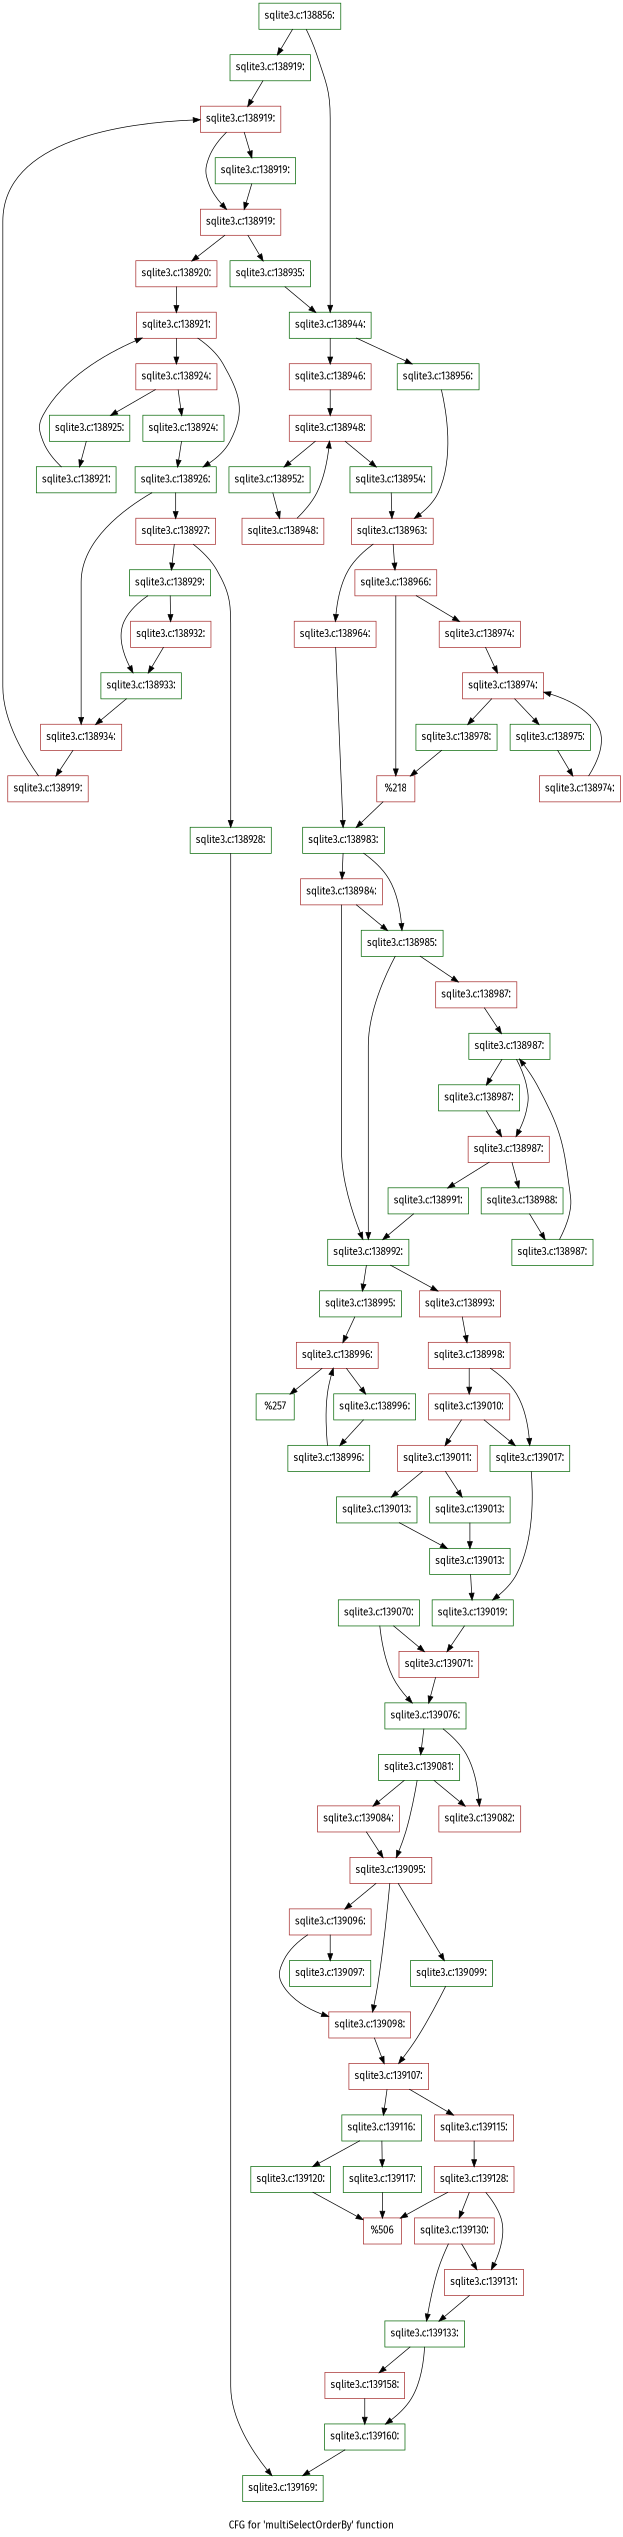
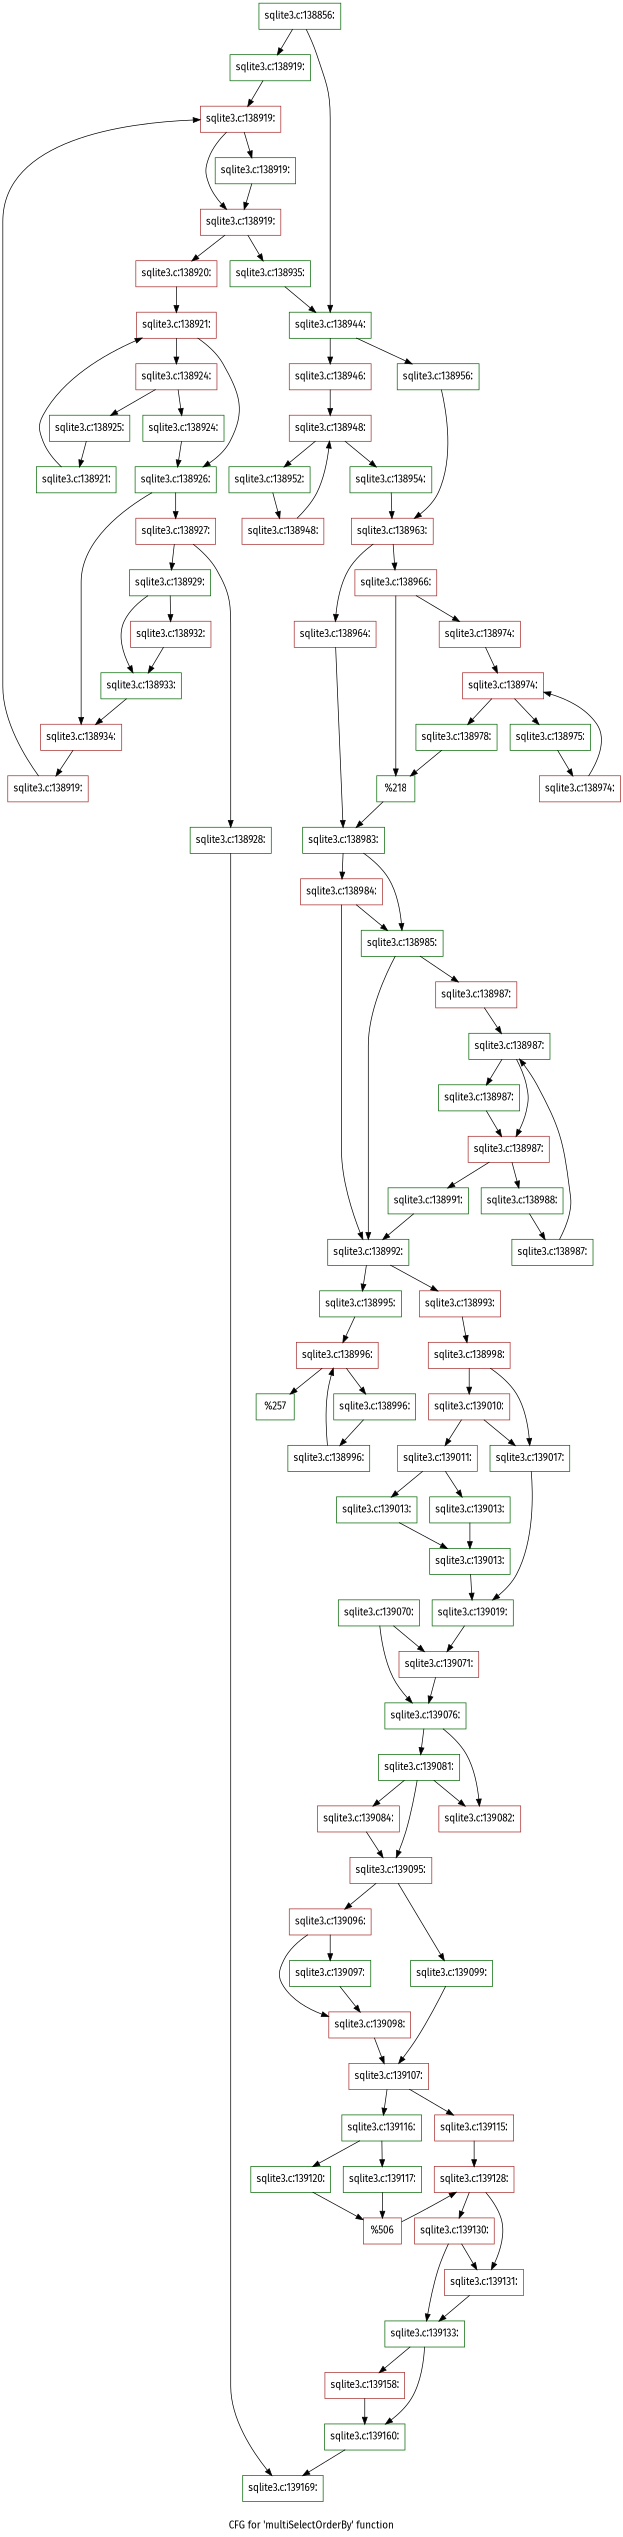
  digraph {
    fontname="Fira Sans"
    label="CFG for 'multiSelectOrderBy' function"
    node [color=darkgreen fontname="Fira Sans" shape=record]
    edge [fontname="Fira Sans"]
    n1 [label="{sqlite3.c:138856:}"]
    n2 [label="{sqlite3.c:138919:}"]
    n3 [label="{sqlite3.c:138944:}"]
    n4 [color=brown label="{sqlite3.c:138919:}"]
    n5 [color=brown label="{sqlite3.c:138946:}"]
    n6 [label="{sqlite3.c:138956:}"]
    n7 [label="{sqlite3.c:138919:}"]
    n8 [color=brown label="{sqlite3.c:138919:}"]
    n9 [color=brown label="{sqlite3.c:138948:}"]
    n10 [color=brown label="{sqlite3.c:138963:}"]
    n11 [color=brown label="{sqlite3.c:138920:}"]
    n12 [label="{sqlite3.c:138935:}"]
    n13 [color=brown label="{sqlite3.c:138921:}"]
    n14 [color=brown label="{sqlite3.c:138924:}"]
    n15 [label="{sqlite3.c:138926:}"]
    n16 [label="{sqlite3.c:138924:}"]
    n17 [label="{sqlite3.c:138925:}"]
    n18 [color=brown label="{sqlite3.c:138927:}"]
    n19 [color=brown label="{sqlite3.c:138934:}"]
    n20 [label="{sqlite3.c:138921:}"]
    n21 [label="{sqlite3.c:138928:}"]
    n22 [label="{sqlite3.c:138929:}"]
    n23 [color=brown label="{sqlite3.c:138919:}"]
    n24 [label="{sqlite3.c:139169:}"]
    n25 [color=brown label="{sqlite3.c:138932:}"]
    n26 [label="{sqlite3.c:138933:}"]
    n27 [label="{sqlite3.c:138952:}"]
    n28 [label="{sqlite3.c:138954:}"]
    n29 [color=brown label="{sqlite3.c:138964:}"]
    n30 [color=brown label="{sqlite3.c:138966:}"]
    n31 [color=brown label="{sqlite3.c:138948:}"]
    n32 [label="{sqlite3.c:138983:}"]
    n33 [color=brown label="{sqlite3.c:138974:}"]
-   n34 [color=brown label="{%218}"]
+   n34 [label="{%218}"]
    n35 [label="{sqlite3.c:138985:}"]
    n36 [color=brown label="{sqlite3.c:138984:}"]
    n37 [color=brown label="{sqlite3.c:138974:}"]
    n38 [label="{sqlite3.c:138992:}"]
    n39 [color=brown label="{sqlite3.c:138987:}"]
    n40 [label="{sqlite3.c:138975:}"]
    n41 [label="{sqlite3.c:138978:}"]
    n42 [color=brown label="{sqlite3.c:138974:}"]
    n43 [color=brown label="{sqlite3.c:138993:}"]
    n44 [label="{sqlite3.c:138995:}"]
    n45 [label="{sqlite3.c:138987:}"]
    n46 [color=brown label="{sqlite3.c:138998:}"]
    n47 [color=brown label="{sqlite3.c:138996:}"]
    n48 [label="{sqlite3.c:138987:}"]
    n49 [color=brown label="{sqlite3.c:138987:}"]
    n50 [label="{sqlite3.c:138988:}"]
    n51 [label="{sqlite3.c:138991:}"]
    n52 [label="{sqlite3.c:138987:}"]
    n53 [color=brown label="{sqlite3.c:139010:}"]
    n54 [label="{sqlite3.c:139017:}"]
    n55 [label="{sqlite3.c:138996:}"]
    n56 [label="{%257}"]
    n57 [color=brown label="{sqlite3.c:139011:}"]
    n58 [label="{sqlite3.c:139019:}"]
    n59 [label="{sqlite3.c:138996:}"]
    n60 [label="{sqlite3.c:139013:}"]
    n61 [label="{sqlite3.c:139013:}"]
    n62 [color=brown label="{sqlite3.c:139071:}"]
    n63 [label="{sqlite3.c:139013:}"]
    n64 [label="{sqlite3.c:139076:}"]
    n65 [label="{sqlite3.c:139070:}"]
    n66 [color=brown label="{sqlite3.c:139082:}"]
    n67 [label="{sqlite3.c:139081:}"]
    n68 [color=brown label="{sqlite3.c:139095:}"]
    n69 [color=brown label="{sqlite3.c:139084:}"]
    n70 [color=brown label="{sqlite3.c:139096:}"]
    n71 [label="{sqlite3.c:139099:}"]
    n72 [label="{sqlite3.c:139097:}"]
    n73 [color=brown label="{sqlite3.c:139098:}"]
    n74 [color=brown label="{sqlite3.c:139107:}"]
    n75 [color=brown label="{sqlite3.c:139115:}"]
    n76 [label="{sqlite3.c:139116:}"]
    n77 [color=brown label="{sqlite3.c:139128:}"]
    n78 [label="{sqlite3.c:139117:}"]
    n79 [label="{sqlite3.c:139120:}"]
    n80 [color=brown label="{sqlite3.c:139131:}"]
    n81 [color=brown label="{sqlite3.c:139130:}"]
    n82 [color=brown label="{%506}"]
    n83 [label="{sqlite3.c:139133:}"]
    n84 [color=brown label="{sqlite3.c:139158:}"]
    n85 [label="{sqlite3.c:139160:}"]
    n1 -> n2
    n1 -> n3
    n2 -> n4
    n3 -> n5
    n3 -> n6
    n4 -> n7
    n4 -> n8
    n5 -> n9
    n6 -> n10
    n7 -> n8
    n8 -> n11
    n8 -> n12
    n9 -> n27
    n9 -> n28
    n10 -> n29
    n10 -> n30
    n11 -> n13
    n12 -> n3
    n13 -> n14
    n13 -> n15
    n14 -> n16
    n14 -> n17
    n15 -> n18
    n15 -> n19
    n16 -> n15
    n17 -> n20
    n18 -> n21
    n18 -> n22
    n19 -> n23
    n20 -> n13
    n21 -> n24
    n22 -> n25
    n22 -> n26
    n23 -> n4
    n25 -> n26
    n26 -> n19
    n27 -> n31
    n28 -> n10
    n29 -> n32
    n30 -> n33
    n30 -> n34
    n31 -> n9
    n32 -> n35
    n32 -> n36
    n33 -> n37
    n34 -> n32
    n35 -> n38
    n35 -> n39
    n36 -> n35
    n36 -> n38
    n37 -> n40
    n37 -> n41
    n38 -> n43
    n38 -> n44
    n39 -> n45
    n40 -> n42
    n41 -> n34
    n42 -> n37
    n43 -> n46
    n44 -> n47
    n45 -> n48
    n45 -> n49
    n46 -> n53
    n46 -> n54
    n47 -> n55
    n47 -> n56
    n48 -> n49
    n49 -> n50
    n49 -> n51
    n50 -> n52
    n51 -> n38
    n52 -> n45
    n53 -> n54
    n53 -> n57
    n54 -> n58
    n55 -> n59
    n57 -> n60
    n57 -> n61
    n58 -> n62
    n59 -> n47
    n60 -> n63
    n61 -> n63
    n62 -> n64
    n63 -> n58
    n64 -> n66
    n64 -> n67
    n65 -> n62
    n65 -> n64
    n67 -> n66
    n67 -> n68
    n67 -> n69
    n68 -> n70
    n68 -> n71
    n69 -> n68
    n70 -> n72
    n70 -> n73
    n71 -> n74
-   n68 -> n73
+   n72 -> n73
    n73 -> n74
    n74 -> n75
    n74 -> n76
    n75 -> n77
    n76 -> n78
    n76 -> n79
    n77 -> n80
    n77 -> n81
    n78 -> n82
    n79 -> n82
    n80 -> n83
    n81 -> n80
    n81 -> n83
-   n77 -> n82
+   n82 -> n77
    n83 -> n84
    n83 -> n85
    n84 -> n85
    n85 -> n24
  }
